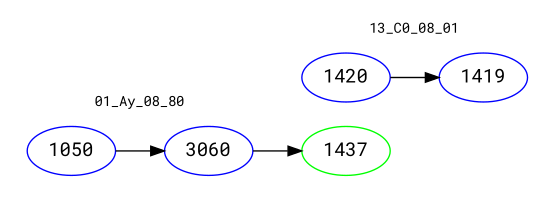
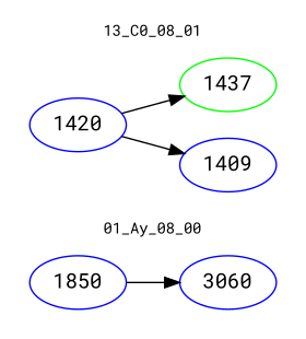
  digraph {
    fontname="Roboto Mono"
    rankdir=LR
    node [color=blue fontname="Roboto Mono"]
    edge [color=black fontname="Roboto Mono"]
-   n1 [label=1050]
+   n1 [label=1850]
    n2 [label=3060]
    n3 [label=1420]
-   n4 [label=1419]
+   n4 [label=1409]
    n5 [color=green label=1437]
    subgraph cluster_1 {
      color=white
      fontsize=10
-     label="01_Ay_08_80"
+     label="01_Ay_08_00"
      n1
      n2
    }
    subgraph cluster_2 {
      color=white
      fontsize=10
      label="13_C0_08_01"
      n3
      n4
      n5
    }
    n1 -> n2
    n3 -> n4
-   n2 -> n5
+   n3 -> n5
  }
